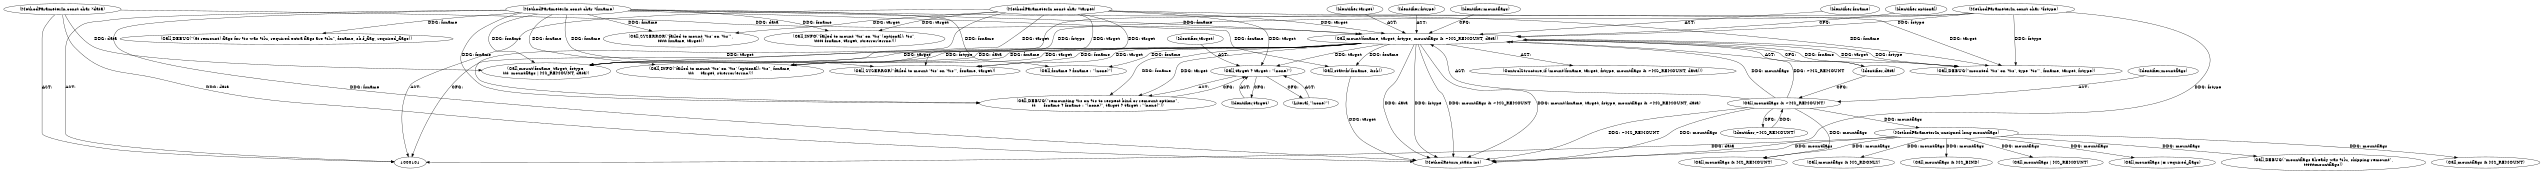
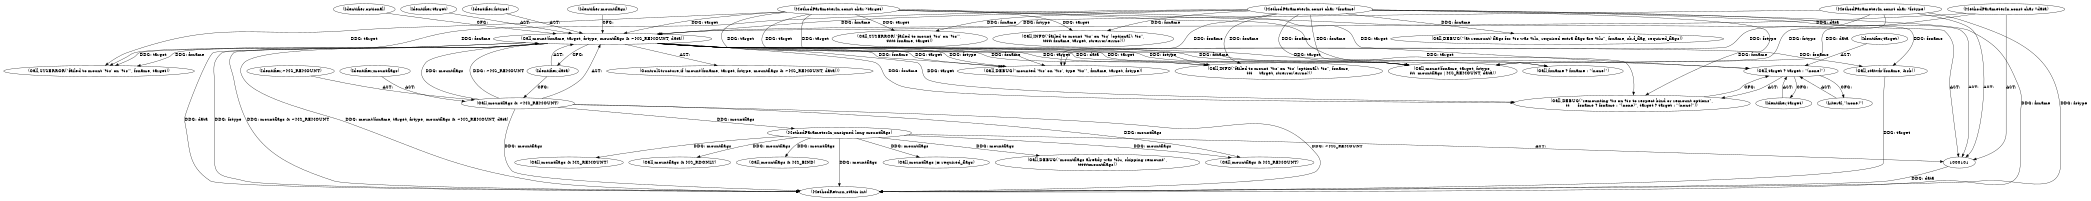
  digraph {
    n1 [label="(Call,target ? target : \"(none)\")"]
    n2 [label="(Call,DEBUG(\"remounting %s on %s to respect bind or remount options\",\n\t\t      fsname ? fsname : \"(none)\", target ? target : \"(none)\"))"]
    n3 [label="(Literal,\"(none)\")"]
    n4 [label="(Identifier,target)"]
    n5 [label="(MethodParameterIn,const char *target)"]
    n6 [label="(Call,mount(fsname, target, fstype, mountflags & ~MS_REMOUNT, data))"]
    n7 [label="(Call,SYSERROR(\"failed to mount '%s' on '%s'\",\n\t\t\t\t\t fsname, target))"]
    n8 [label="(Call,INFO(\"failed to mount '%s' on '%s' (optional): %s\", fsname,\n \t\t\t     target, strerror(errno)))"]
    n9 [label="(Call,SYSERROR(\"failed to mount '%s' on '%s'\", fsname, target))"]
    n10 [label="(Call,INFO(\"failed to mount '%s' on '%s' (optional): %s\",\n \t\t\t\t\t fsname, target, strerror(errno)))"]
    n11 [label="(Call,DEBUG(\"mounted '%s' on '%s', type '%s'\", fsname, target, fstype))"]
    n12 [label="(Call,mount(fsname, target, fstype,\n\t\t\t  mountflags | MS_REMOUNT, data))"]
    1000101
    n14 [label="(MethodReturn,static int)"]
    n15 [label="(Identifier,data)"]
    n16 [label="(Call,statvfs(fsname, &sb))"]
    n17 [label="(ControlStructure,if (mount(fsname, target, fstype, mountflags & ~MS_REMOUNT, data)))"]
    n18 [label="(Call,fsname ? fsname : \"(none)\")"]
    n19 [label="(Call,mountflags & ~MS_REMOUNT)"]
    n20 [label="(MethodParameterIn,const char *fsname)"]
    n21 [label="(Call,DEBUG(\"(at remount) flags for %s was %lu, required extra flags are %lu\", fsname, sb.f_flag, required_flags))"]
    n22 [label="(MethodParameterIn,const char *fstype)"]
    n23 [label="(Call,mountflags & MS_REMOUNT)"]
    n24 [label="(Identifier,~MS_REMOUNT)"]
    n25 [label="(MethodParameterIn,unsigned long mountflags)"]
-   n26 [label="(Call,mountflags | MS_REMOUNT)"]
    n27 [label="(Call,mountflags |= required_flags)"]
    n28 [label="(Call,DEBUG(\"mountflags already was %lu, skipping remount\",\n\t\t\t\t\t\tmountflags))"]
    n29 [label="(Call,mountflags & MS_REMOUNT)"]
    n30 [label="(Call,mountflags & MS_RDONLY)"]
    n31 [label="(Call,mountflags & MS_BIND)"]
    n32 [label="(MethodParameterIn,const char *data)"]
    n33 [label="(Identifier,target)"]
    n34 [label="(Identifier,fstype)"]
    n35 [label="(Identifier,target)"]
    n36 [label="(Identifier,mountflags)"]
    n37 [label="(Identifier,mountflags)"]
-   n38 [label="(Identifier,fsname)"]
    n39 [label="(Identifier,optional)"]
    n1 -> n2 [label="AST: "]
    n1 -> n3 [label="CFG: "]
    n1 -> n4 [label="CFG: "]
    n2 -> n1 [label="CFG: "]
    n3 -> n1 [label="AST: "]
    n4 -> n1 [label="AST: "]
    n5 -> n1 [label="DDG: target"]
    n5 -> n2 [label="DDG: target"]
    n5 -> n6 [label="DDG: target"]
    n5 -> n7 [label="DDG: target"]
    n5 -> n8 [label="DDG: target"]
    n5 -> n9 [label="DDG: target"]
    n5 -> n10 [label="DDG: target"]
    n5 -> n11 [label="DDG: target"]
    n5 -> n12 [label="DDG: target"]
    n5 -> 1000101 [label="AST: "]
    n6 -> n1 [label="DDG: target"]
    n6 -> n2 [label="DDG: fsname"]
    n6 -> n2 [label="DDG: target"]
    n6 -> n8 [label="DDG: fsname"]
    n6 -> n8 [label="DDG: target"]
    n6 -> n9 [label="DDG: fsname"]
    n6 -> n9 [label="DDG: target"]
    n6 -> n11 [label="DDG: fsname"]
    n6 -> n11 [label="DDG: target"]
    n6 -> n11 [label="DDG: fstype"]
    n6 -> n12 [label="DDG: target"]
    n6 -> n12 [label="DDG: fstype"]
    n6 -> n12 [label="DDG: data"]
    n6 -> n14 [label="DDG: data"]
    n6 -> n14 [label="DDG: fstype"]
    n6 -> n14 [label="DDG: mountflags & ~MS_REMOUNT"]
    n6 -> n14 [label="DDG: mount(fsname, target, fstype, mountflags & ~MS_REMOUNT, data)"]
    n6 -> n15 [label="CFG: "]
    n6 -> n16 [label="DDG: fsname"]
    n6 -> n17 [label="AST: "]
    n6 -> n18 [label="DDG: fsname"]
    n15 -> n6 [label="AST: "]
    n15 -> n19 [label="CFG: "]
    n16 -> n14 [label="DDG: target"]
    n19 -> n6 [label="AST: "]
    n19 -> n6 [label="DDG: mountflags"]
    n19 -> n6 [label="DDG: ~MS_REMOUNT"]
    n19 -> n14 [label="DDG: ~MS_REMOUNT"]
    n19 -> n14 [label="DDG: mountflags"]
    n19 -> n23 [label="DDG: mountflags"]
-   n19 -> n24 [label="CFG: "]
    n19 -> n25 [label="DDG: mountflags"]
    n20 -> n2 [label="DDG: fsname"]
    n20 -> n6 [label="DDG: fsname"]
    n20 -> n7 [label="DDG: fsname"]
    n20 -> n8 [label="DDG: fsname"]
    n20 -> n9 [label="DDG: fsname"]
    n20 -> n10 [label="DDG: fsname"]
    n20 -> n11 [label="DDG: fsname"]
    n20 -> n12 [label="DDG: fsname"]
    n20 -> 1000101 [label="AST: "]
    n20 -> n14 [label="DDG: fsname"]
    n20 -> n16 [label="DDG: fsname"]
    n20 -> n18 [label="DDG: fsname"]
    n20 -> n21 [label="DDG: fsname"]
    n22 -> n6 [label="DDG: fstype"]
    n22 -> n11 [label="DDG: fstype"]
    n22 -> n12 [label="DDG: fstype"]
-   n22 -> 1000101 [label="CFG: "]
+   n22 -> 1000101 [label="AST: "]
    n22 -> n14 [label="DDG: fstype"]
-   n24 -> n19 [label="DDG: "]
-   n25 -> 1000101 [label="DDG: data"]
+   n24 -> n19 [label="AST: "]
+   n25 -> 1000101 [label="AST: "]
    n25 -> n14 [label="DDG: mountflags"]
    n25 -> n23 [label="DDG: mountflags"]
-   n25 -> n26 [label="DDG: mountflags"]
    n25 -> n27 [label="DDG: mountflags"]
    n25 -> n28 [label="DDG: mountflags"]
    n25 -> n29 [label="DDG: mountflags"]
    n25 -> n30 [label="DDG: mountflags"]
    n25 -> n31 [label="DDG: mountflags"]
    n32 -> n6 [label="DDG: data"]
    n32 -> n12 [label="DDG: data"]
    n32 -> 1000101 [label="AST: "]
-   n32 -> n14 [label="DDG: data"]
+   1000101 -> n14 [label="DDG: data"]
    n33 -> n6 [label="AST: "]
    n34 -> n6 [label="AST: "]
    n35 -> n1 [label="AST: "]
    n36 -> n6 [label="CFG: "]
    n37 -> n19 [label="AST: "]
-   n38 -> n6 [label="AST: "]
    n39 -> n6 [label="CFG: "]
  }
